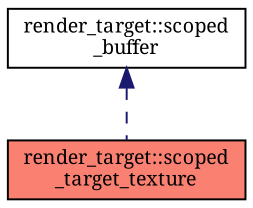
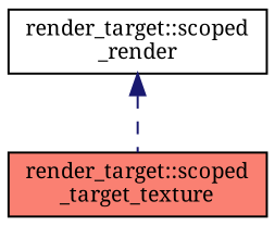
  digraph {
    fontname="Noto Serif"
    node [color=black fontname="Noto Serif" fontsize=10 shape=record style=filled]
    n1 [fillcolor=salmon fontcolor=black height=0.2 label="render_target::scoped\l_target_texture" width=0.4]
-   n2 [fillcolor=white height=0.2 label="render_target::scoped\l_buffer" width=0.4]
+   n2 [fillcolor=white height=0.2 label="render_target::scoped\l_render" width=0.4]
    n2 -> n1 [color=midnightblue dir=back fontname="Noto Serif" fontsize=10 labelfontname=Helvetica labelfontsize=10 style=dashed]
  }
